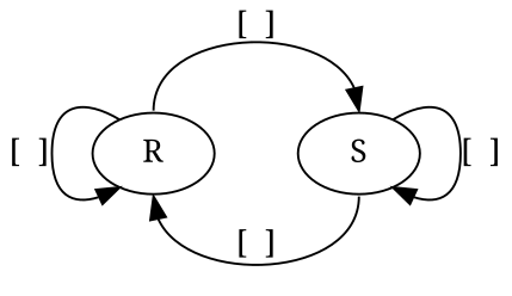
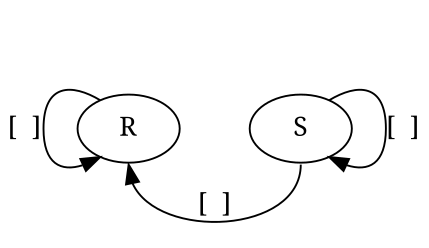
  digraph {
    fontname="Noto Serif"
    node [nodesep=2.0 fontname="Noto Serif"]
    edge [fontname="Noto Serif"]
    R
    S
    subgraph sub_1 {
      rank=same
      R
      S
    }
    R -> R [headport=sw label="[  ]" tailport=nw]
-   R -> S [headport=n label="[  ]" tailport=n]
    S -> R [headport=s label="[  ]" tailport=s]
    S -> S [headport=se label="[  ]" tailport=ne]
  }
